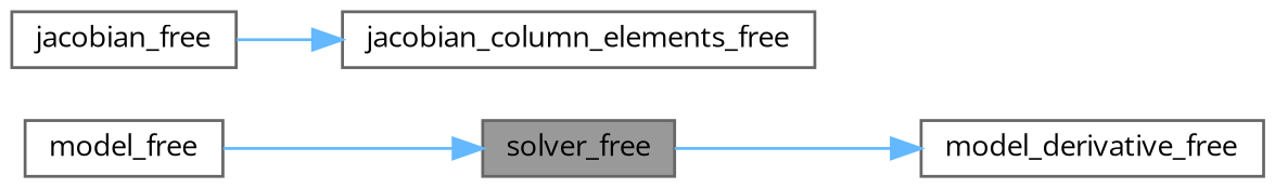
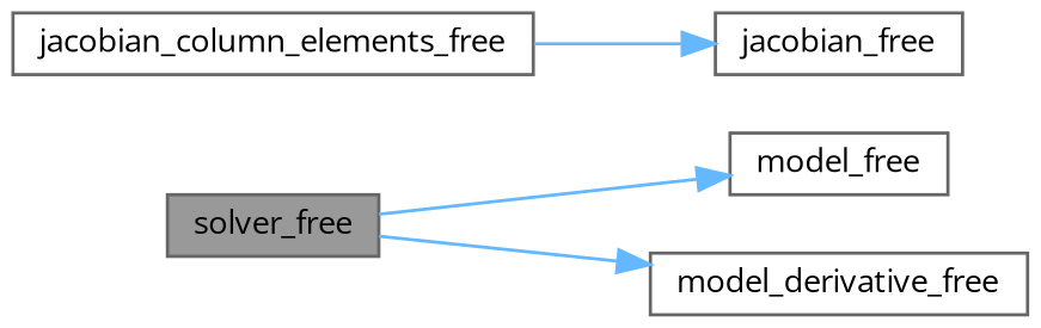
  digraph {
    fontname="Open Sans"
    rankdir=LR
    node [color=grey40 fillcolor=white fontname="Open Sans" fontsize=10 shape=box style=filled]
    edge [color=steelblue1 fontname="Open Sans" fontsize=10 labelfontname=Helvetica labelfontsize=10 style=solid]
    n1 [color=gray40 fillcolor=grey60 fontcolor=black height=0.2 label=solver_free width=0.4]
    n2 [height=0.2 label=model_free width=0.4]
    n3 [height=0.2 label=model_derivative_free width=0.4]
    n4 [height=0.2 label=jacobian_free width=0.4]
    n5 [height=0.2 label=jacobian_column_elements_free width=0.4]
-   n2 -> n1
+   n1 -> n2
    n1 -> n3
-   n4 -> n5
+   n5 -> n4
  }
